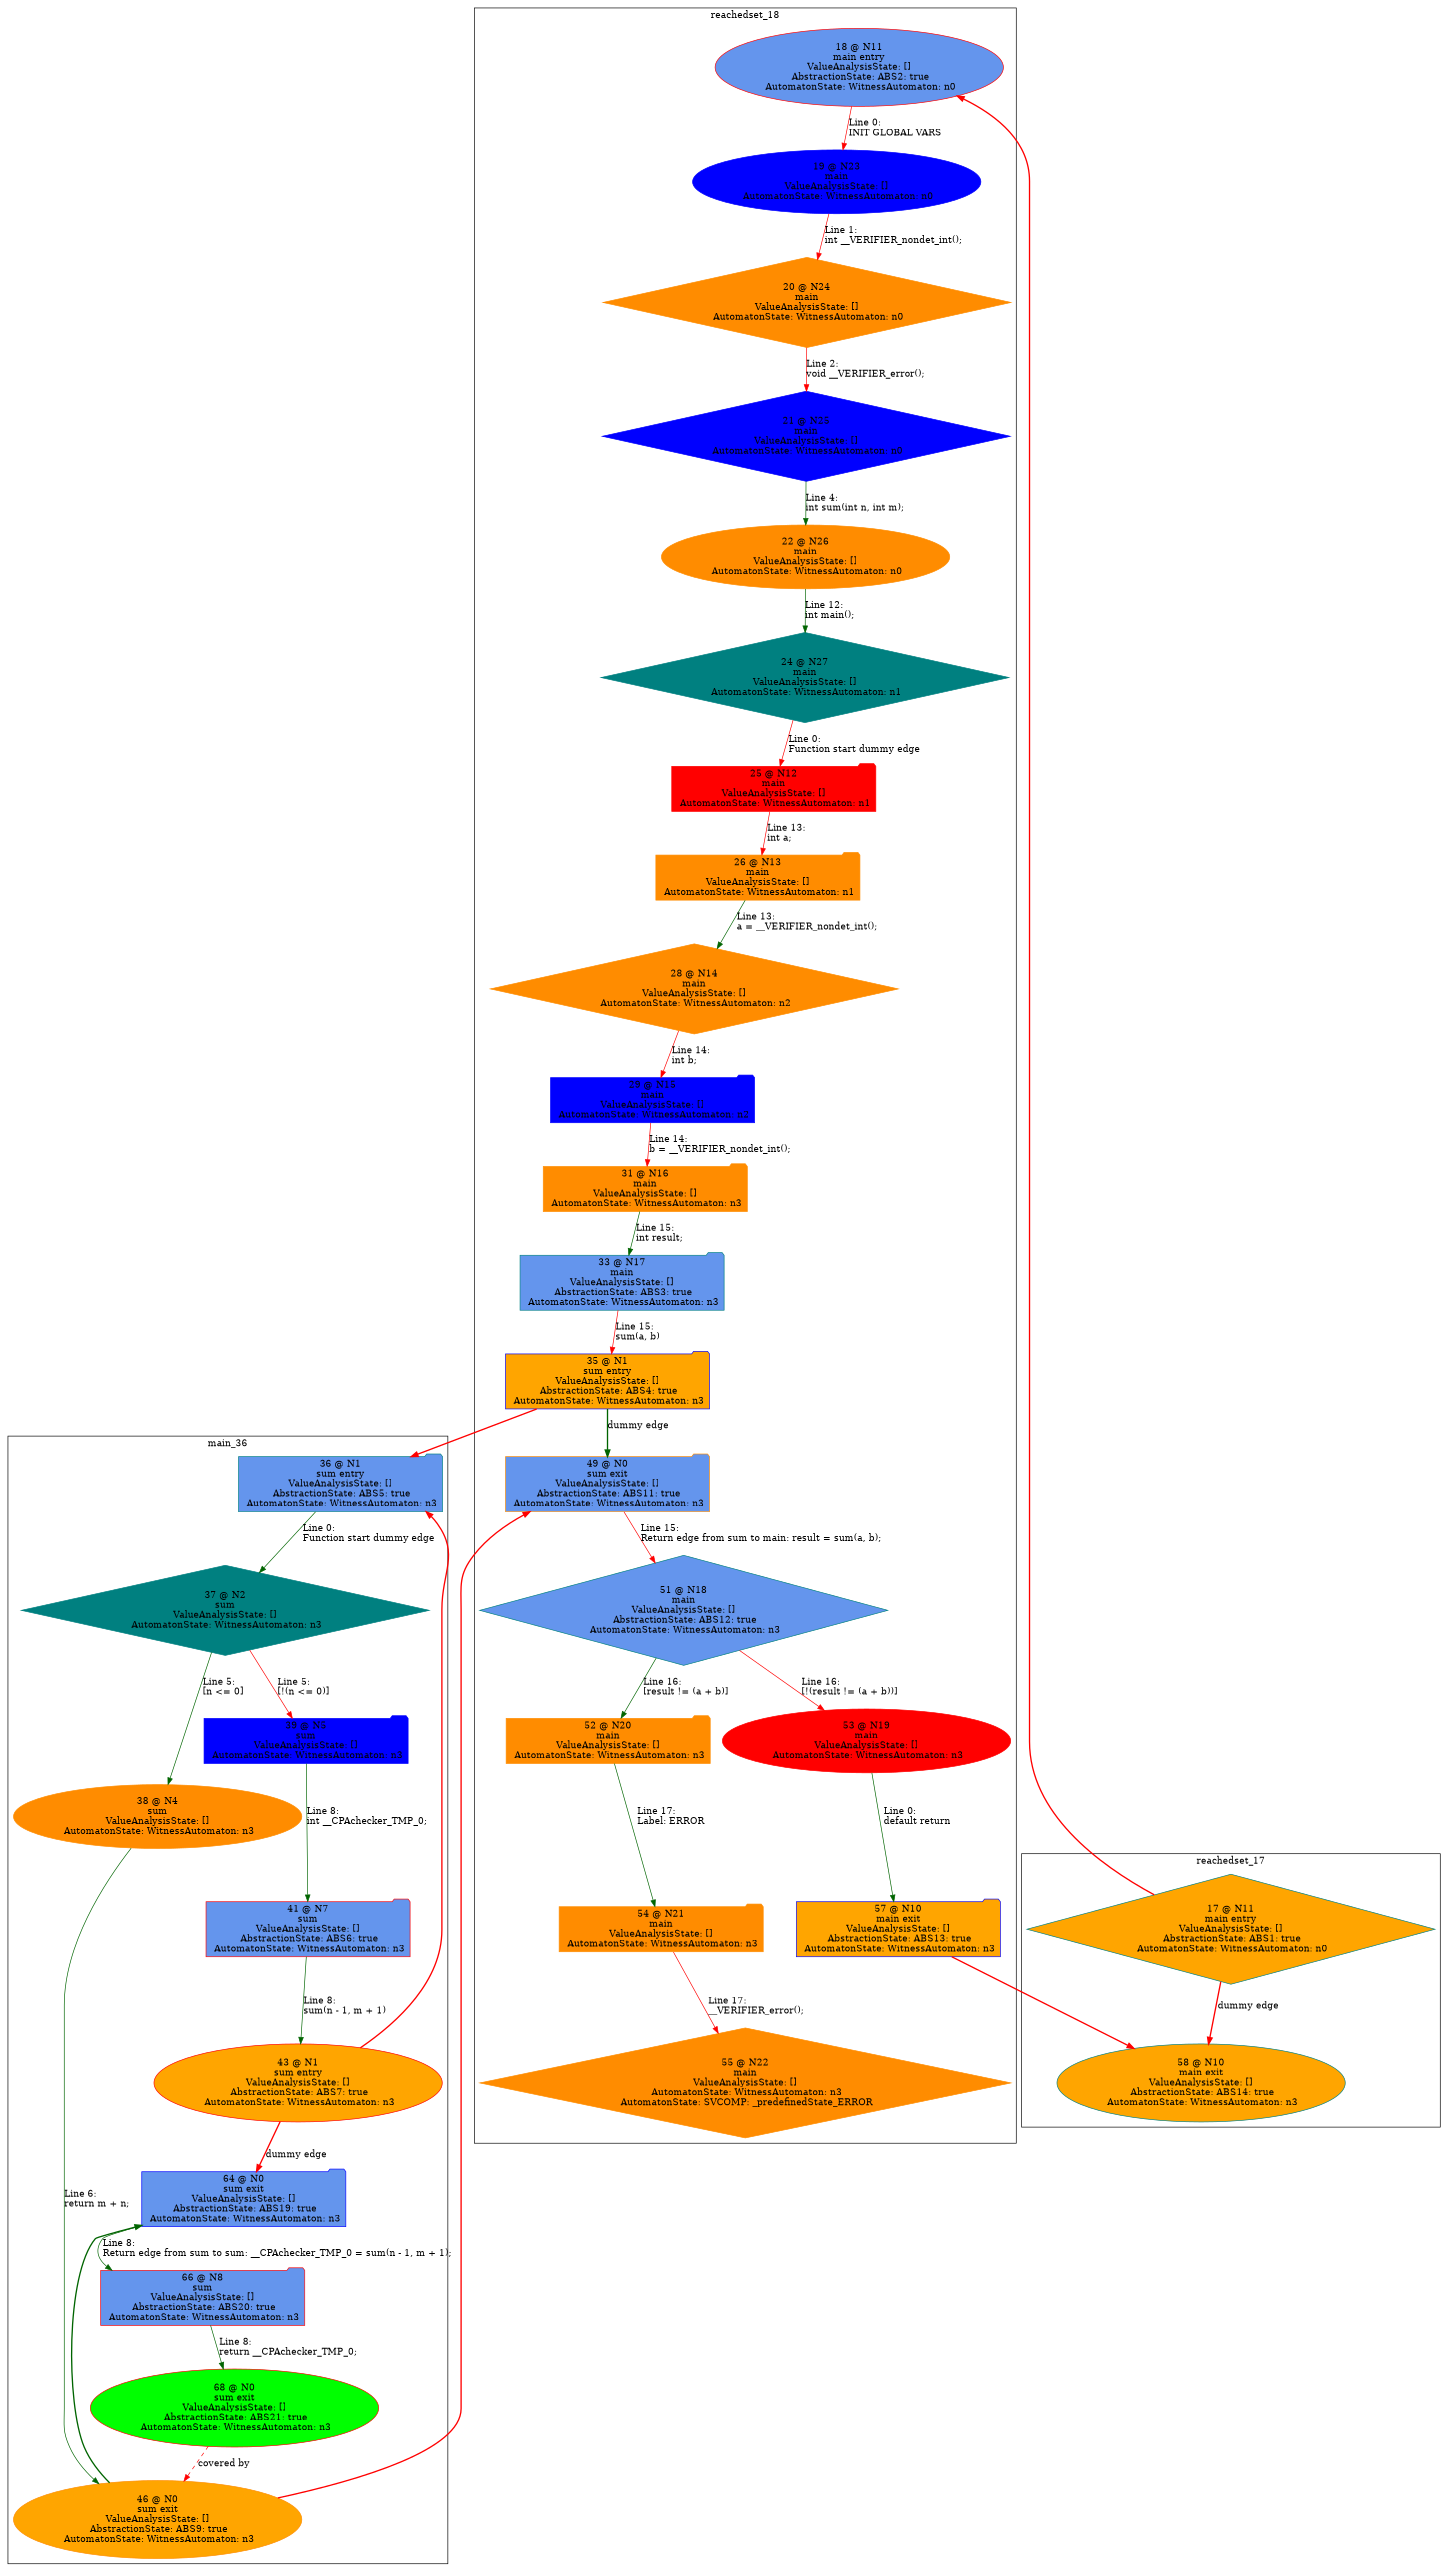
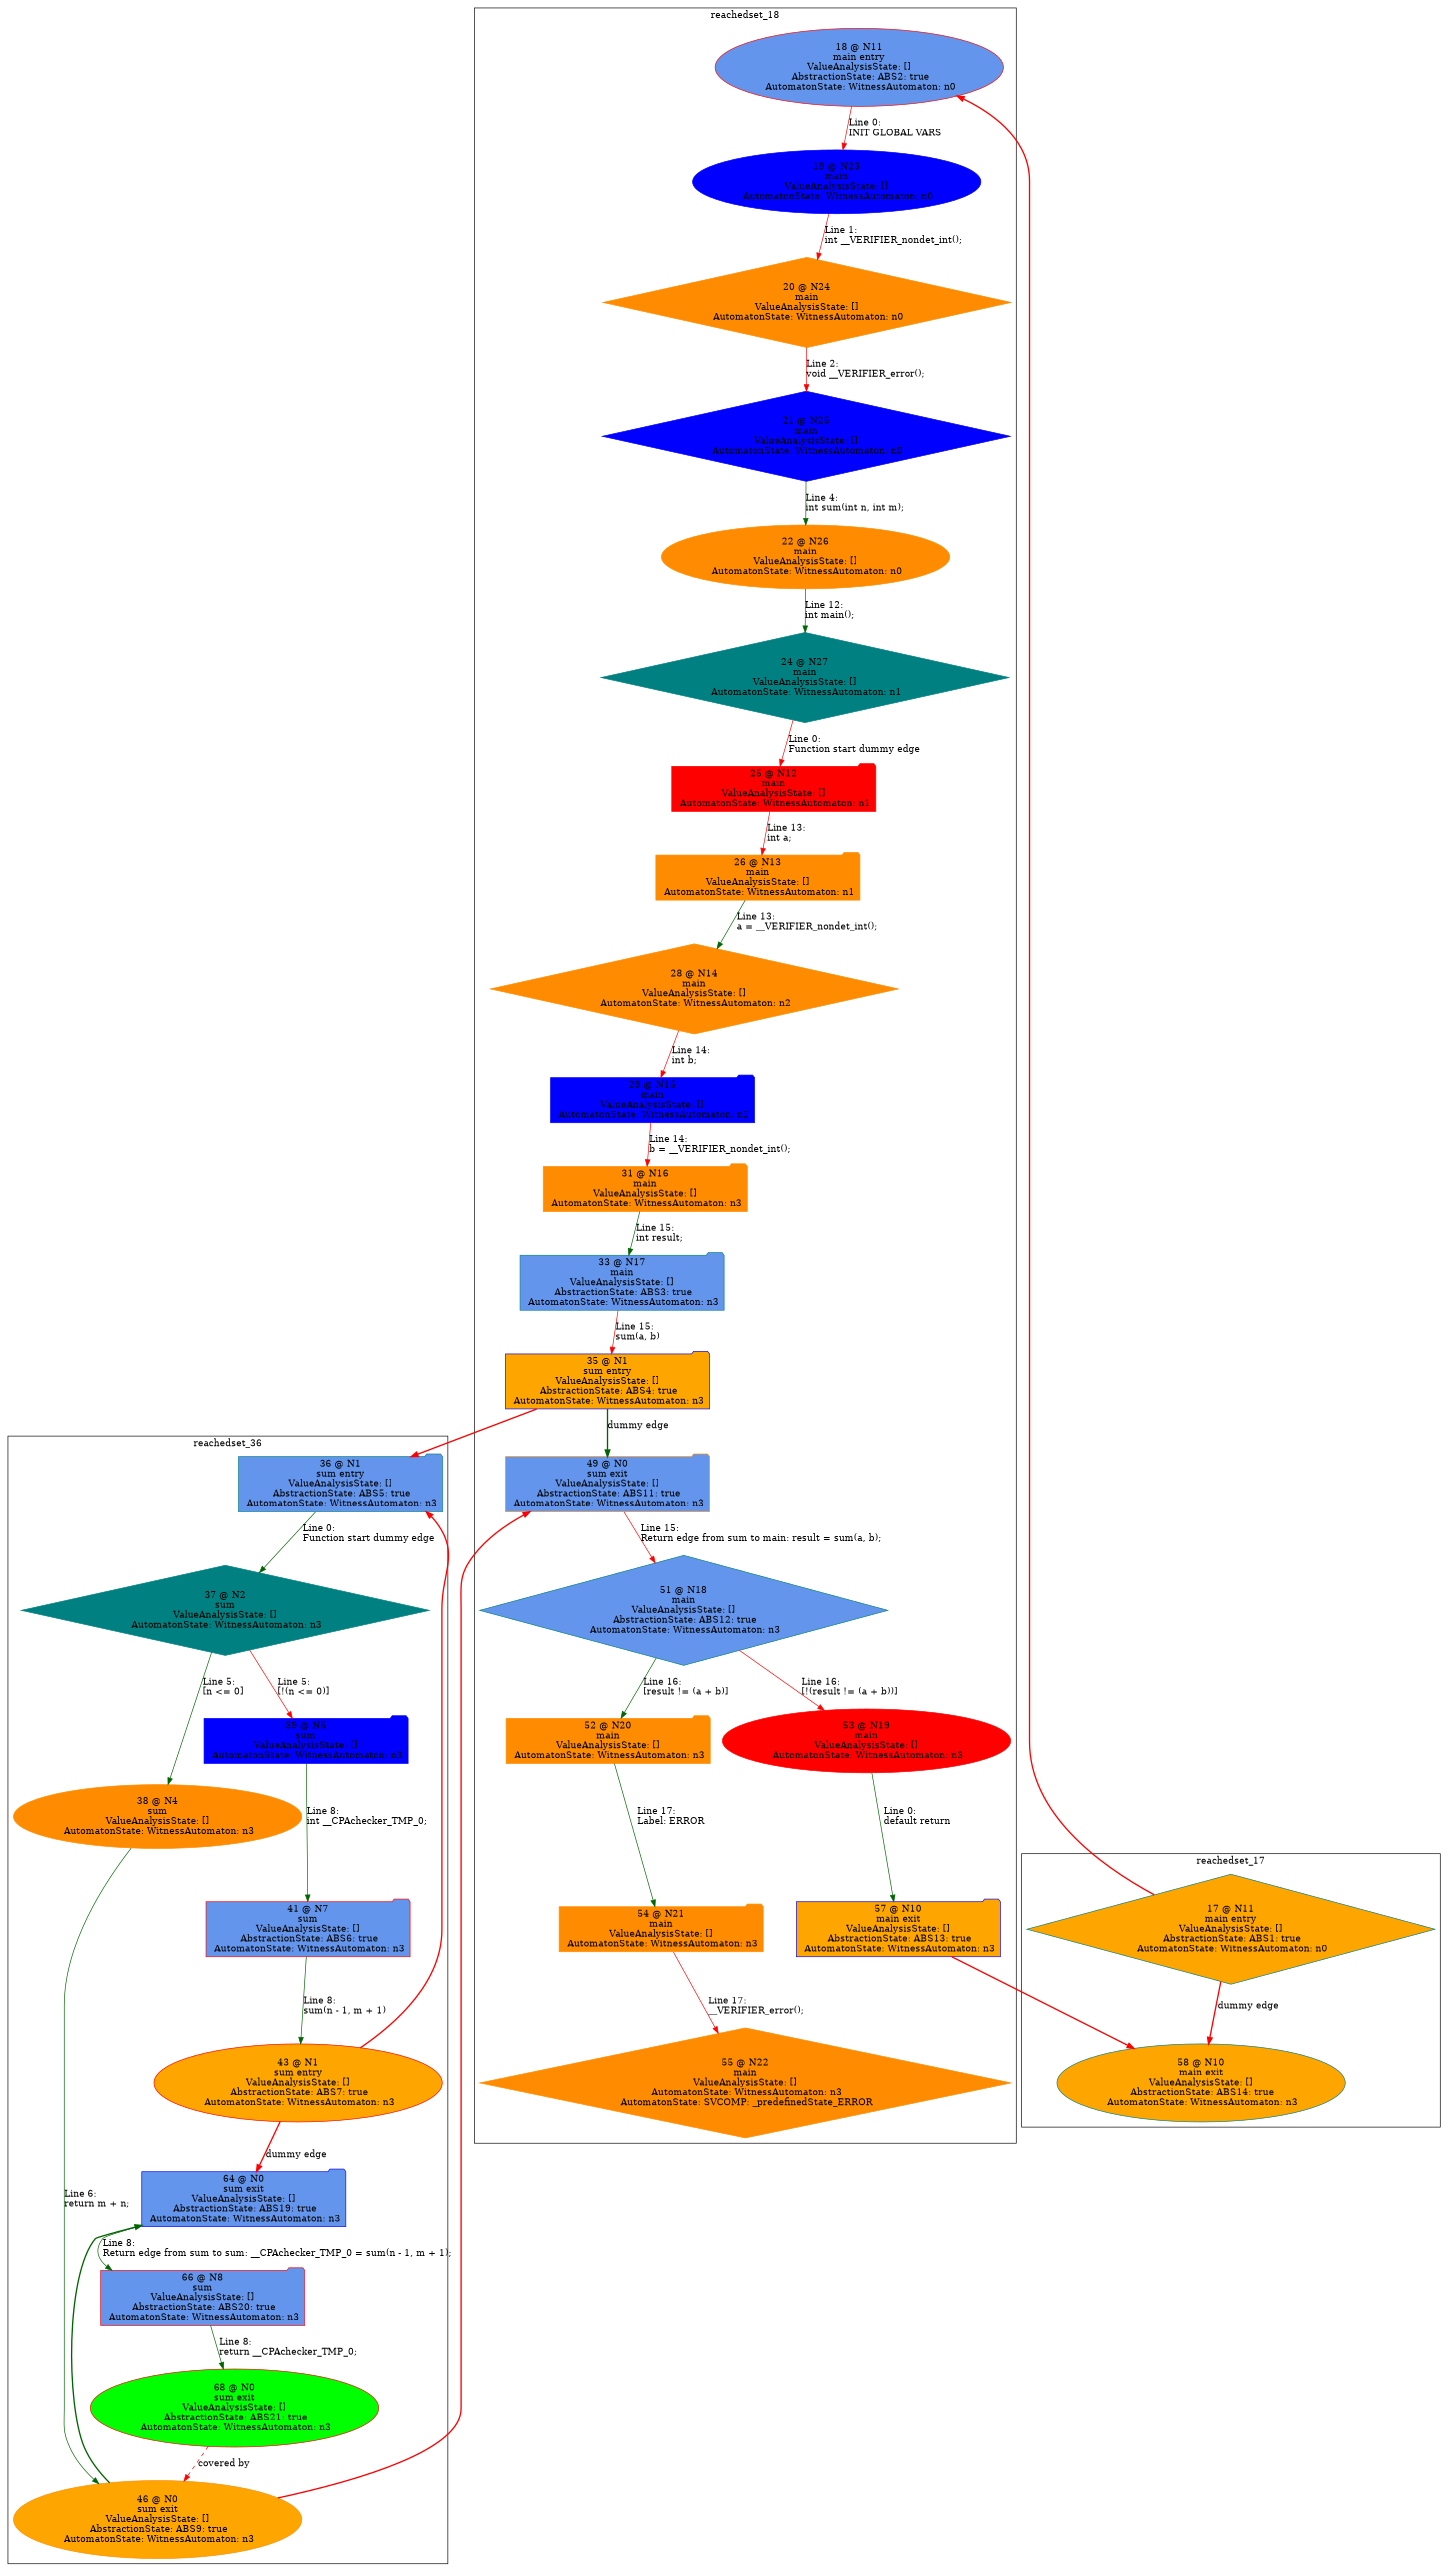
  digraph {
    node [color=darkorange shape=folder style=filled]
    edge [color=red]
    n1 [color=red fillcolor=cornflowerblue label="18 @ N11\nmain entry\nValueAnalysisState: []\n AbstractionState: ABS2: true\n AutomatonState: WitnessAutomaton: n0\n" shape=ellipse]
    n2 [color=blue label="19 @ N23\nmain\nValueAnalysisState: []\n AutomatonState: WitnessAutomaton: n0\n" shape=ellipse]
    n3 [label="20 @ N24\nmain\nValueAnalysisState: []\n AutomatonState: WitnessAutomaton: n0\n" shape=diamond]
    n4 [color=blue label="21 @ N25\nmain\nValueAnalysisState: []\n AutomatonState: WitnessAutomaton: n0\n" shape=diamond]
    n5 [label="22 @ N26\nmain\nValueAnalysisState: []\n AutomatonState: WitnessAutomaton: n0\n" shape=ellipse]
    n6 [color=teal label="24 @ N27\nmain\nValueAnalysisState: []\n AutomatonState: WitnessAutomaton: n1\n" shape=diamond]
    n7 [color=red label="25 @ N12\nmain\nValueAnalysisState: []\n AutomatonState: WitnessAutomaton: n1\n"]
    n8 [label="26 @ N13\nmain\nValueAnalysisState: []\n AutomatonState: WitnessAutomaton: n1\n"]
    n9 [label="28 @ N14\nmain\nValueAnalysisState: []\n AutomatonState: WitnessAutomaton: n2\n" shape=diamond]
    n10 [color=blue label="29 @ N15\nmain\nValueAnalysisState: []\n AutomatonState: WitnessAutomaton: n2\n"]
    n11 [label="31 @ N16\nmain\nValueAnalysisState: []\n AutomatonState: WitnessAutomaton: n3\n"]
    n12 [color=teal fillcolor=cornflowerblue label="33 @ N17\nmain\nValueAnalysisState: []\n AbstractionState: ABS3: true\n AutomatonState: WitnessAutomaton: n3\n"]
    n13 [color=blue fillcolor=orange label="35 @ N1\nsum entry\nValueAnalysisState: []\n AbstractionState: ABS4: true\n AutomatonState: WitnessAutomaton: n3\n"]
    n14 [fillcolor=cornflowerblue label="49 @ N0\nsum exit\nValueAnalysisState: []\n AbstractionState: ABS11: true\n AutomatonState: WitnessAutomaton: n3\n"]
    n15 [color=teal fillcolor=cornflowerblue label="51 @ N18\nmain\nValueAnalysisState: []\n AbstractionState: ABS12: true\n AutomatonState: WitnessAutomaton: n3\n" shape=diamond]
    n16 [color=red label="53 @ N19\nmain\nValueAnalysisState: []\n AutomatonState: WitnessAutomaton: n3\n" shape=ellipse]
    n17 [label="52 @ N20\nmain\nValueAnalysisState: []\n AutomatonState: WitnessAutomaton: n3\n"]
    n18 [color=blue fillcolor=orange label="57 @ N10\nmain exit\nValueAnalysisState: []\n AbstractionState: ABS13: true\n AutomatonState: WitnessAutomaton: n3\n"]
    n19 [label="54 @ N21\nmain\nValueAnalysisState: []\n AutomatonState: WitnessAutomaton: n3\n"]
    n20 [label="55 @ N22\nmain\nValueAnalysisState: []\n AutomatonState: WitnessAutomaton: n3\n AutomatonState: SVCOMP: _predefinedState_ERROR\n" shape=diamond]
    n21 [color=teal fillcolor=cornflowerblue label="36 @ N1\nsum entry\nValueAnalysisState: []\n AbstractionState: ABS5: true\n AutomatonState: WitnessAutomaton: n3\n"]
    n22 [color=teal label="37 @ N2\nsum\nValueAnalysisState: []\n AutomatonState: WitnessAutomaton: n3\n" shape=diamond]
    n23 [color=blue label="39 @ N5\nsum\nValueAnalysisState: []\n AutomatonState: WitnessAutomaton: n3\n"]
    n24 [label="38 @ N4\nsum\nValueAnalysisState: []\n AutomatonState: WitnessAutomaton: n3\n" shape=ellipse]
    n25 [color=red fillcolor=cornflowerblue label="41 @ N7\nsum\nValueAnalysisState: []\n AbstractionState: ABS6: true\n AutomatonState: WitnessAutomaton: n3\n"]
    n26 [color=red fillcolor=orange label="43 @ N1\nsum entry\nValueAnalysisState: []\n AbstractionState: ABS7: true\n AutomatonState: WitnessAutomaton: n3\n" shape=ellipse]
    n27 [color=blue fillcolor=cornflowerblue label="64 @ N0\nsum exit\nValueAnalysisState: []\n AbstractionState: ABS19: true\n AutomatonState: WitnessAutomaton: n3\n"]
    n28 [color=red fillcolor=cornflowerblue label="66 @ N8\nsum\nValueAnalysisState: []\n AbstractionState: ABS20: true\n AutomatonState: WitnessAutomaton: n3\n"]
    n29 [color=red fillcolor=green label="68 @ N0\nsum exit\nValueAnalysisState: []\n AbstractionState: ABS21: true\n AutomatonState: WitnessAutomaton: n3\n" shape=ellipse]
    n30 [fillcolor=orange label="46 @ N0\nsum exit\nValueAnalysisState: []\n AbstractionState: ABS9: true\n AutomatonState: WitnessAutomaton: n3\n" shape=ellipse]
    n31 [color=teal fillcolor=orange label="17 @ N11\nmain entry\nValueAnalysisState: []\n AbstractionState: ABS1: true\n AutomatonState: WitnessAutomaton: n0\n" shape=diamond]
    n32 [color=teal fillcolor=orange label="58 @ N10\nmain exit\nValueAnalysisState: []\n AbstractionState: ABS14: true\n AutomatonState: WitnessAutomaton: n3\n" shape=ellipse]
    subgraph cluster_1 {
      label=reachedset_18
      n1
      n2
      n3
      n4
      n5
      n6
      n7
      n8
      n9
      n10
      n11
      n12
      n13
      n14
      n15
      n16
      n17
      n18
      n19
      n20
    }
    subgraph cluster_2 {
-     label=main_36
+     label=reachedset_36
      n21
      n22
      n23
      n24
      n25
      n26
      n27
      n28
      n29
      n30
    }
    subgraph cluster_3 {
      label=reachedset_17
      n31
      n32
    }
    n1 -> n2 [label="Line 0: \lINIT GLOBAL VARS\l"]
    n2 -> n3 [label="Line 1: \lint __VERIFIER_nondet_int();\l"]
    n3 -> n4 [label="Line 2: \lvoid __VERIFIER_error();\l"]
    n4 -> n5 [label="Line 4: \lint sum(int n, int m);\l" color=darkgreen]
    n5 -> n6 [label="Line 12: \lint main();\l" color=darkgreen]
    n6 -> n7 [label="Line 0: \lFunction start dummy edge\l"]
    n7 -> n8 [label="Line 13: \lint a;\l"]
    n8 -> n9 [label="Line 13: \la = __VERIFIER_nondet_int();\l" color=darkgreen]
    n9 -> n10 [label="Line 14: \lint b;\l"]
    n10 -> n11 [label="Line 14: \lb = __VERIFIER_nondet_int();\l"]
    n11 -> n12 [label="Line 15: \lint result;\l" color=darkgreen]
    n12 -> n13 [label="Line 15: \lsum(a, b)\l"]
    n13 -> n14 [color=darkgreen label="dummy edge" style=bold]
    n13 -> n21 [style=bold]
    n14 -> n15 [label="Line 15: \lReturn edge from sum to main: result = sum(a, b);\l"]
    n15 -> n16 [label="Line 16: \l[!(result != (a + b))]\l"]
    n15 -> n17 [label="Line 16: \l[result != (a + b)]\l" color=darkgreen]
    n16 -> n18 [label="Line 0: \ldefault return\l" color=darkgreen]
    n17 -> n19 [label="Line 17: \lLabel: ERROR\l" color=darkgreen]
    n18 -> n32 [style=bold]
    n19 -> n20 [label="Line 17: \l__VERIFIER_error();\l"]
    n21 -> n22 [label="Line 0: \lFunction start dummy edge\l" color=darkgreen]
    n22 -> n23 [label="Line 5: \l[!(n <= 0)]\l"]
    n22 -> n24 [label="Line 5: \l[n <= 0]\l" color=darkgreen]
    n23 -> n25 [label="Line 8: \lint __CPAchecker_TMP_0;\l" color=darkgreen]
    n24 -> n30 [label="Line 6: \lreturn m + n;\l" color=darkgreen]
    n25 -> n26 [label="Line 8: \lsum(n - 1, m + 1)\l" color=darkgreen]
    n26 -> n21 [style=bold]
    n26 -> n27 [label="dummy edge" style=bold]
    n27 -> n28 [label="Line 8: \lReturn edge from sum to sum: __CPAchecker_TMP_0 = sum(n - 1, m + 1);\l" color=darkgreen]
    n28 -> n29 [label="Line 8: \lreturn __CPAchecker_TMP_0;\l" color=darkgreen]
    n29 -> n30 [label="covered by" style=dashed weight=0]
    n30 -> n14 [style=bold]
    n30 -> n27 [color=darkgreen style=bold]
    n31 -> n1 [style=bold]
    n31 -> n32 [label="dummy edge" style=bold]
  }
